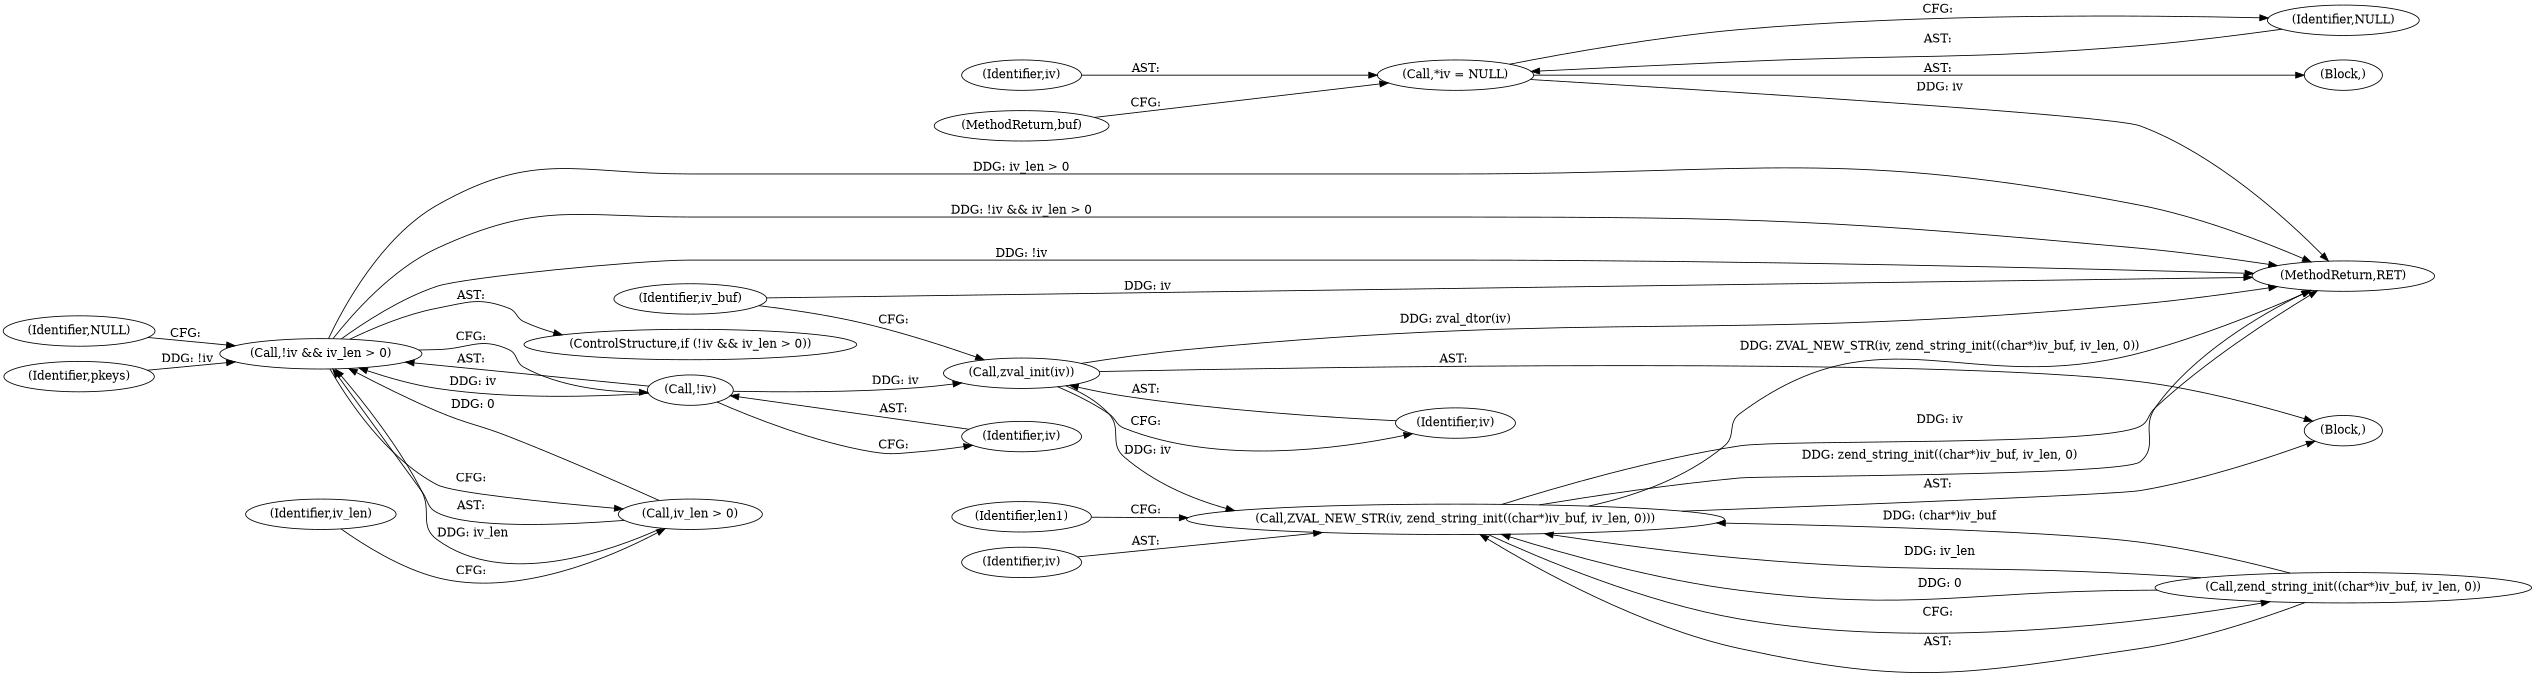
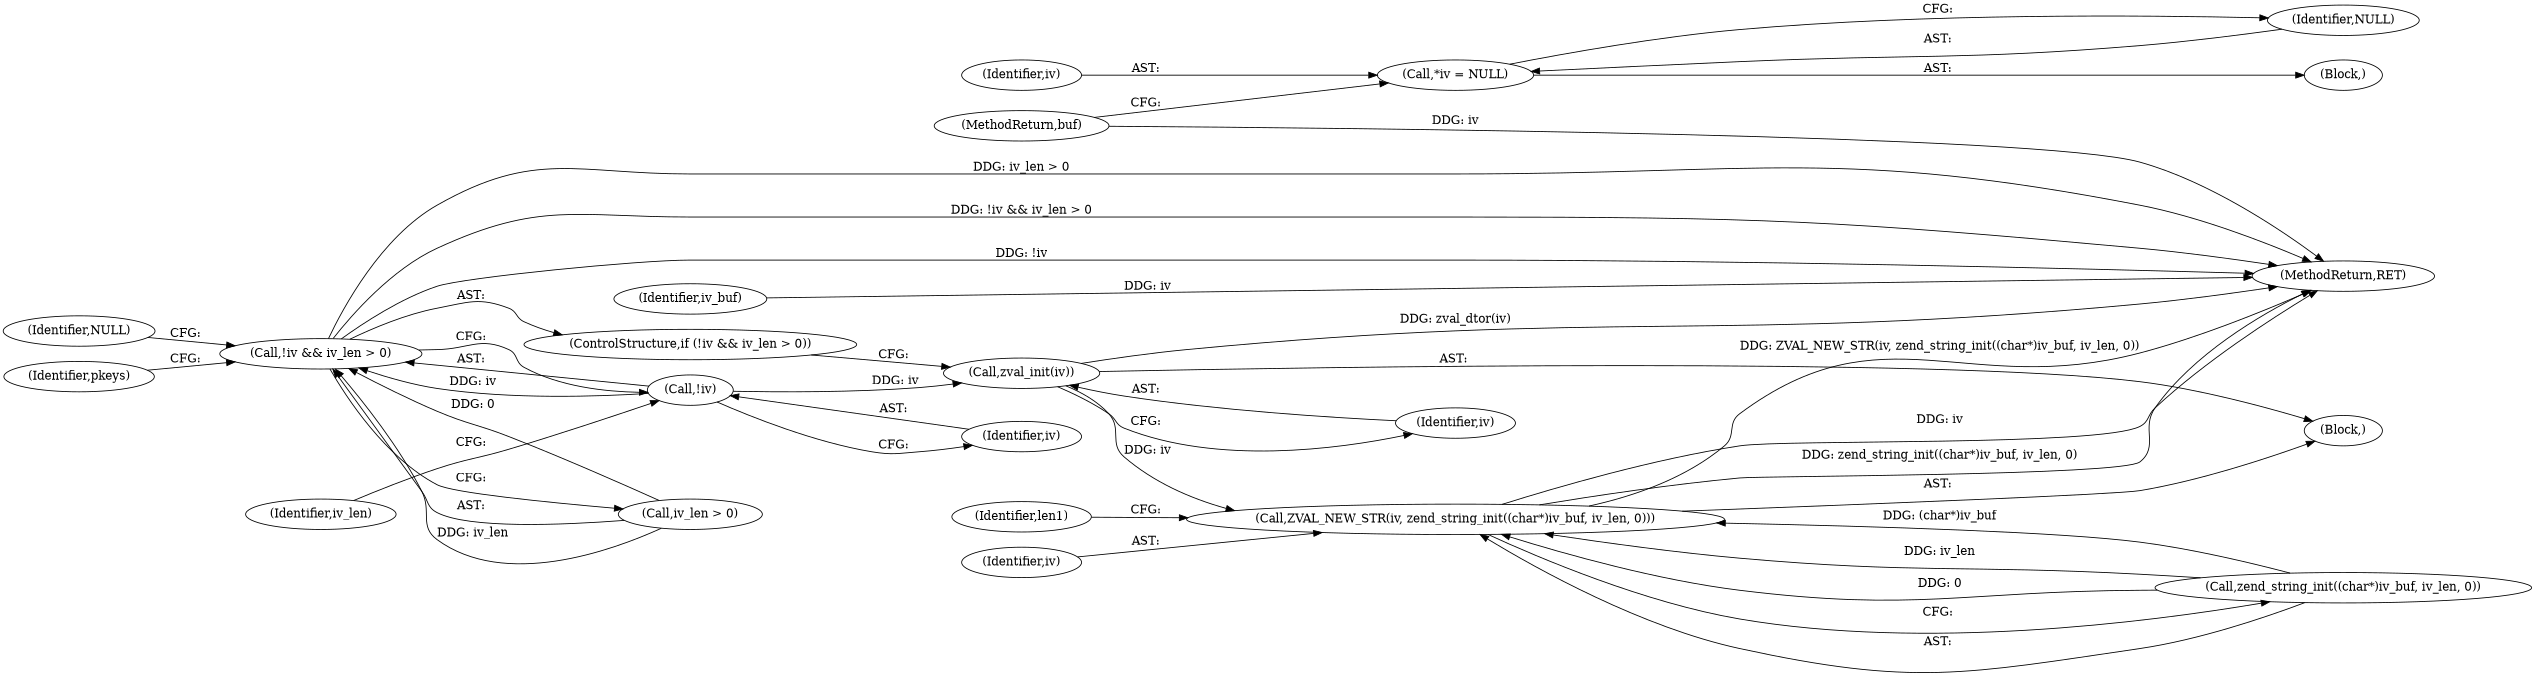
  digraph {
    rankdir=LR
    n1 [label="(Call,*iv = NULL)"]
    n2 [label="(MethodReturn,RET)"]
    n3 [label="(Identifier,NULL)"]
    n4 [label="(Block,)"]
    n5 [label="(Call,!iv)"]
    n6 [label="(Call,!iv && iv_len > 0)"]
    n7 [label="(Call,zval_init(iv))"]
    n8 [label="(Identifier,iv)"]
    n9 [label="(Call,iv_len > 0)"]
    n10 [label="(ControlStructure,if (!iv && iv_len > 0))"]
    n11 [label="(Call,ZVAL_NEW_STR(iv, zend_string_init((char*)iv_buf, iv_len, 0)))"]
    n12 [label="(Block,)"]
    n13 [label="(Identifier,iv)"]
    n14 [label="(Call,zend_string_init((char*)iv_buf, iv_len, 0))"]
    n15 [label="(Identifier,iv_buf)"]
    n16 [label="(Identifier,NULL)"]
    n17 [label="(Identifier,iv)"]
    n18 [label="(Identifier,len1)"]
    n19 [label="(Identifier,pkeys)"]
    n20 [label="(Identifier,iv_len)"]
    n21 [label="(MethodReturn,buf)"]
    n22 [label="(Identifier,iv)"]
-   n1 -> n2 [label="DDG: iv"]
+   n21 -> n2 [label="DDG: iv"]
    n1 -> n3 [label="CFG: "]
    n1 -> n4 [label="AST: "]
    n3 -> n1 [label="AST: "]
    n5 -> n6 [label="AST: "]
    n5 -> n6 [label="DDG: iv"]
    n5 -> n7 [label="DDG: iv"]
    n5 -> n8 [label="CFG: "]
    n6 -> n2 [label="DDG: iv_len > 0"]
    n6 -> n2 [label="DDG: !iv && iv_len > 0"]
    n6 -> n2 [label="DDG: !iv"]
    n6 -> n5 [label="CFG: "]
    n6 -> n9 [label="CFG: "]
    n6 -> n10 [label="AST: "]
    n7 -> n2 [label="DDG: zval_dtor(iv)"]
    n7 -> n11 [label="DDG: iv"]
    n7 -> n12 [label="AST: "]
    n7 -> n13 [label="CFG: "]
    n8 -> n5 [label="AST: "]
    n9 -> n6 [label="AST: "]
    n9 -> n6 [label="DDG: iv_len"]
    n9 -> n6 [label="DDG: 0"]
    n11 -> n2 [label="DDG: iv"]
    n11 -> n2 [label="DDG: zend_string_init((char*)iv_buf, iv_len, 0)"]
    n11 -> n2 [label="DDG: ZVAL_NEW_STR(iv, zend_string_init((char*)iv_buf, iv_len, 0))"]
    n11 -> n12 [label="AST: "]
    n11 -> n14 [label="CFG: "]
    n13 -> n7 [label="AST: "]
    n14 -> n11 [label="AST: "]
    n14 -> n11 [label="DDG: (char*)iv_buf"]
    n14 -> n11 [label="DDG: iv_len"]
    n14 -> n11 [label="DDG: 0"]
    n15 -> n2 [label="DDG: iv"]
-   n15 -> n7 [label="CFG: "]
+   n10 -> n7 [label="CFG: "]
    n16 -> n6 [label="CFG: "]
    n17 -> n1 [label="AST: "]
    n18 -> n11 [label="CFG: "]
-   n19 -> n6 [label="DDG: !iv"]
-   n20 -> n9 [label="CFG: "]
+   n19 -> n6 [label="CFG: "]
+   n20 -> n5 [label="CFG: "]
    n21 -> n1 [label="CFG: "]
    n22 -> n11 [label="AST: "]
  }
